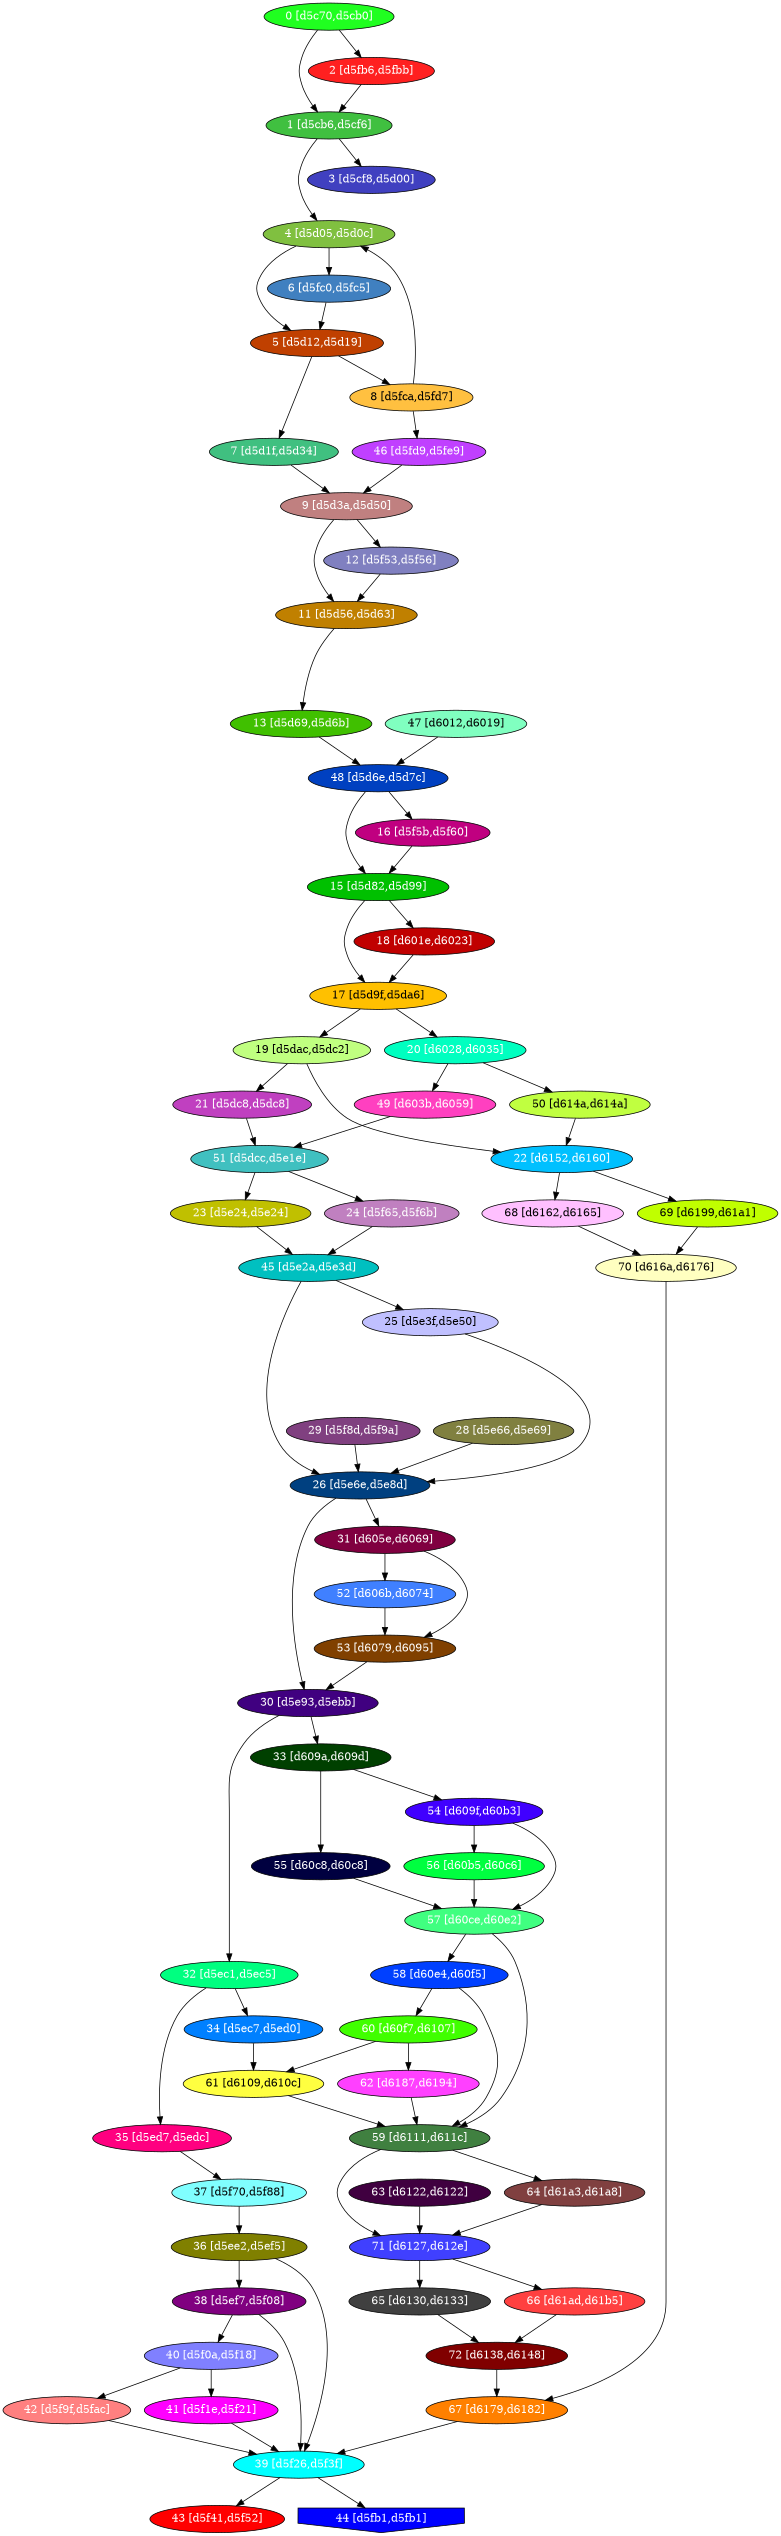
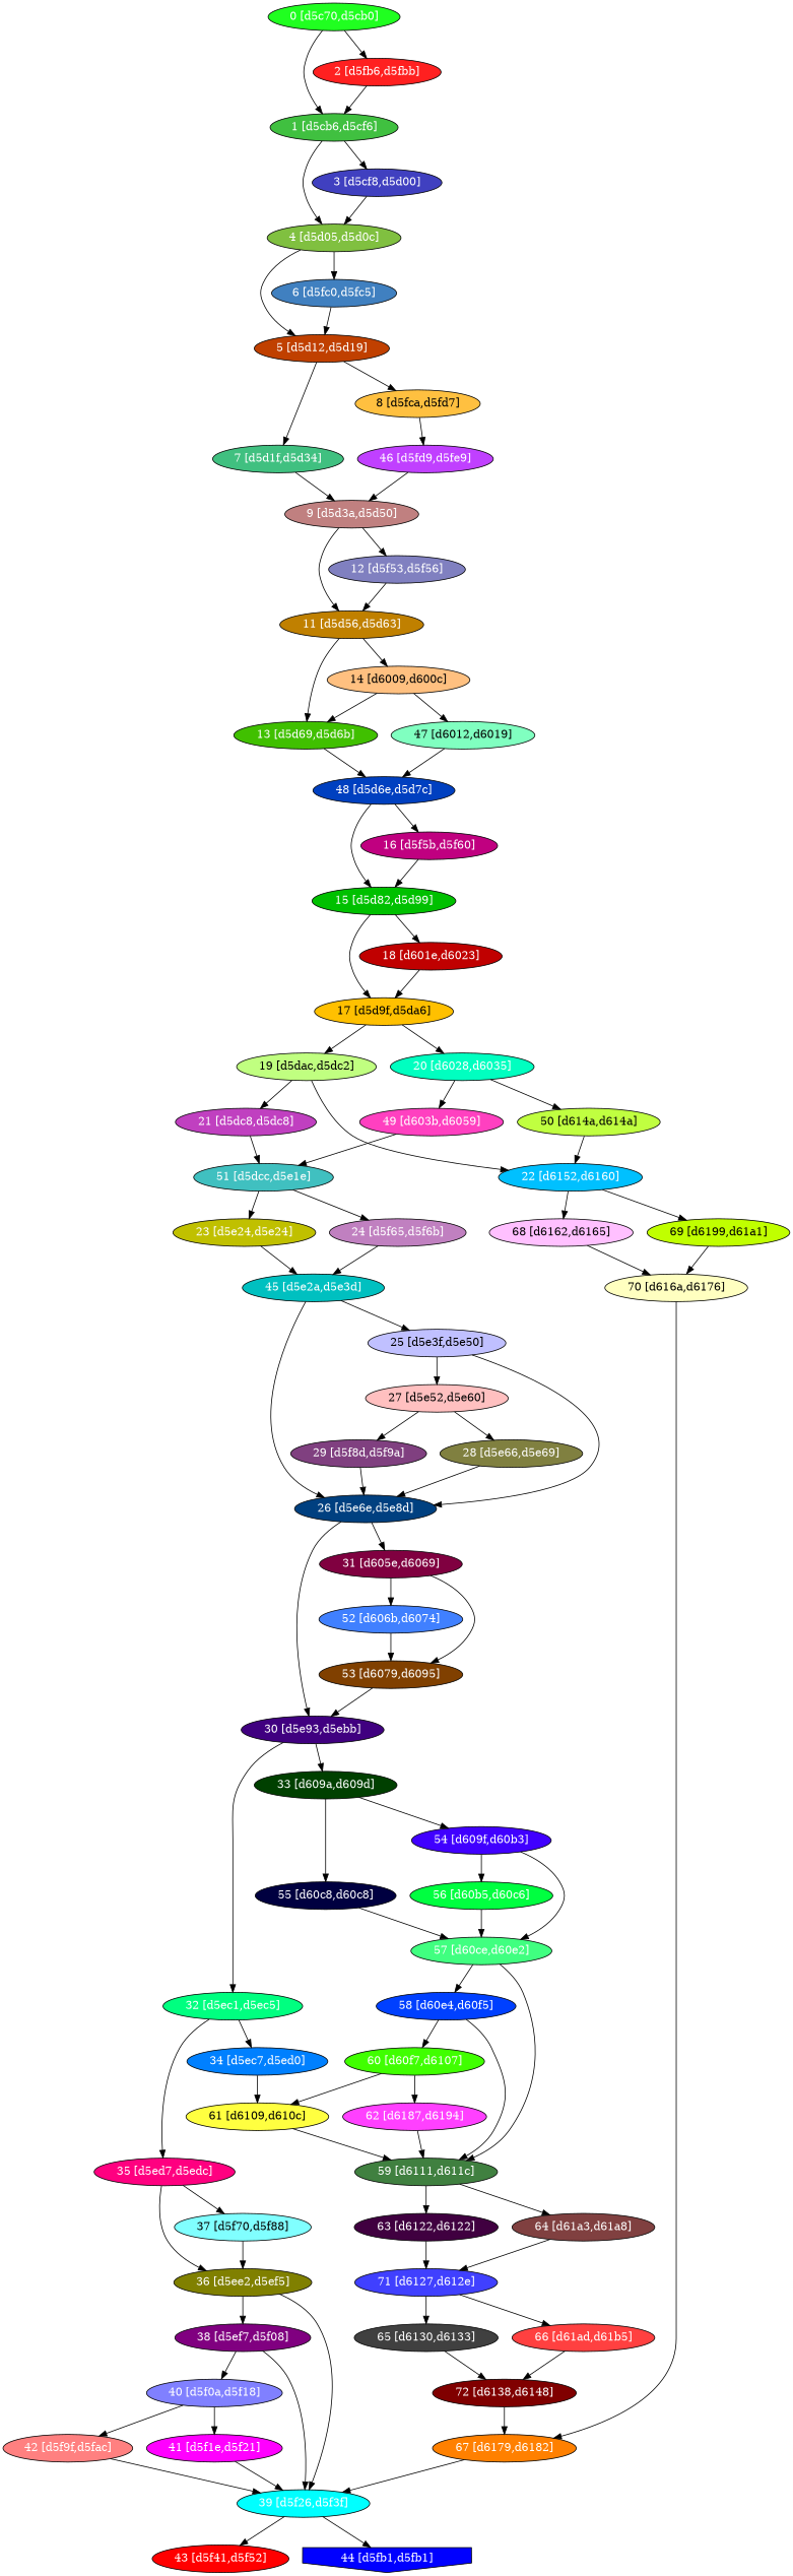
  digraph {
    node [fontcolor="#ffffff" shape=oval style=filled]
    n1 [fillcolor="#20FF20" label="0 [d5c70,d5cb0]"]
    n2 [fillcolor="#40C040" label="1 [d5cb6,d5cf6]"]
    n3 [fillcolor="#FF2020" label="2 [d5fb6,d5fbb]"]
    n4 [fillcolor="#4040C0" label="3 [d5cf8,d5d00]"]
    n5 [fillcolor="#80C040" label="4 [d5d05,d5d0c]"]
    n6 [fillcolor="#C04000" label="5 [d5d12,d5d19]"]
    n7 [fillcolor="#4080C0" label="6 [d5fc0,d5fc5]"]
    n8 [fillcolor="#40C080" label="7 [d5d1f,d5d34]"]
    n9 [fillcolor="#FFC040" fontcolor="#000000" label="8 [d5fca,d5fd7]"]
    n10 [fillcolor="#C08080" label="9 [d5d3a,d5d50]"]
    n11 [fillcolor="#C040FF" label="46 [d5fd9,d5fe9]"]
    n12 [fillcolor="#C08000" label="11 [d5d56,d5d63]"]
    n13 [fillcolor="#8080C0" label="12 [d5f53,d5f56]"]
    n14 [fillcolor="#40C000" label="13 [d5d69,d5d6b]"]
+   n15 [fillcolor="#FFC080" fontcolor="#000000" label="14 [d6009,d600c]"]
    n16 [fillcolor="#FF8000" label="67 [d6179,d6182]"]
    n17 [fillcolor="#00FFFF" label="39 [d5f26,d5f3f]"]
    n18 [fillcolor="#0040C0" label="48 [d5d6e,d5d7c]"]
    n19 [fillcolor="#80FFC0" fontcolor="#000000" label="47 [d6012,d6019]"]
    n20 [fillcolor="#00C000" label="15 [d5d82,d5d99]"]
    n21 [fillcolor="#C00080" label="16 [d5f5b,d5f60]"]
    n22 [fillcolor="#FFC000" fontcolor="#000000" label="17 [d5d9f,d5da6]"]
    n23 [fillcolor="#C00000" label="18 [d601e,d6023]"]
    n24 [fillcolor="#C0FF80" fontcolor="#000000" label="19 [d5dac,d5dc2]"]
    n25 [fillcolor="#00FFC0" label="20 [d6028,d6035]"]
    n26 [fillcolor="#C040C0" label="21 [d5dc8,d5dc8]"]
    n27 [fillcolor="#00C0FF" label="22 [d6152,d6160]"]
    n28 [fillcolor="#FF40C0" label="49 [d603b,d6059]"]
    n29 [fillcolor="#C0FF40" fontcolor="#000000" label="50 [d614a,d614a]"]
    n30 [fillcolor="#40C0C0" label="51 [d5dcc,d5e1e]"]
    n31 [fillcolor="#FFC0FF" fontcolor="#000000" label="68 [d6162,d6165]"]
    n32 [fillcolor="#C0FF00" fontcolor="#000000" label="69 [d6199,d61a1]"]
    n33 [fillcolor="#C0C000" label="23 [d5e24,d5e24]"]
    n34 [fillcolor="#C080C0" label="24 [d5f65,d5f6b]"]
    n35 [fillcolor="#FFFFC0" fontcolor="#000000" label="70 [d616a,d6176]"]
    n36 [fillcolor="#00C0C0" label="45 [d5e2a,d5e3d]"]
    n37 [fillcolor="#C0C0FF" fontcolor="#000000" label="25 [d5e3f,d5e50]"]
    n38 [fillcolor="#004080" label="26 [d5e6e,d5e8d]"]
+   n39 [fillcolor="#FFC0C0" fontcolor="#000000" label="27 [d5e52,d5e60]"]
    n40 [fillcolor="#400080" label="30 [d5e93,d5ebb]"]
    n41 [fillcolor="#800040" label="31 [d605e,d6069]"]
    n42 [fillcolor="#808040" label="28 [d5e66,d5e69]"]
    n43 [fillcolor="#804080" label="29 [d5f8d,d5f9a]"]
    n44 [fillcolor="#00FF80" label="32 [d5ec1,d5ec5]"]
    n45 [fillcolor="#004000" label="33 [d609a,d609d]"]
    n46 [fillcolor="#4080FF" label="52 [d606b,d6074]"]
    n47 [fillcolor="#804000" label="53 [d6079,d6095]"]
    n48 [fillcolor="#0080FF" label="34 [d5ec7,d5ed0]"]
    n49 [fillcolor="#FF0080" label="35 [d5ed7,d5edc]"]
    n50 [fillcolor="#4000FF" label="54 [d609f,d60b3]"]
    n51 [fillcolor="#000040" label="55 [d60c8,d60c8]"]
    n52 [fillcolor="#FFFF40" fontcolor="#000000" label="61 [d6109,d610c]"]
    n53 [fillcolor="#808000" label="36 [d5ee2,d5ef5]"]
    n54 [fillcolor="#80FFFF" fontcolor="#000000" label="37 [d5f70,d5f88]"]
    n55 [fillcolor="#00FF40" label="56 [d60b5,d60c6]"]
    n56 [fillcolor="#40FF80" label="57 [d60ce,d60e2]"]
    n57 [fillcolor="#800080" label="38 [d5ef7,d5f08]"]
    n58 [fillcolor="#8080FF" label="40 [d5f0a,d5f18]"]
    n59 [fillcolor="#FF0000" label="43 [d5f41,d5f52]"]
    n60 [fillcolor="#0000FF" label="44 [d5fb1,d5fb1]" shape=invhouse]
    n61 [fillcolor="#FF00FF" label="41 [d5f1e,d5f21]"]
    n62 [fillcolor="#FF8080" label="42 [d5f9f,d5fac]"]
    n63 [fillcolor="#0040FF" label="58 [d60e4,d60f5]"]
    n64 [fillcolor="#408040" label="59 [d6111,d611c]"]
    n65 [fillcolor="#40FF00" label="60 [d60f7,d6107]"]
    n66 [fillcolor="#400040" label="63 [d6122,d6122]"]
    n67 [fillcolor="#804040" label="64 [d61a3,d61a8]"]
    n68 [fillcolor="#FF40FF" label="62 [d6187,d6194]"]
    n69 [fillcolor="#4040FF" label="71 [d6127,d612e]"]
    n70 [fillcolor="#404040" label="65 [d6130,d6133]"]
    n71 [fillcolor="#FF4040" label="66 [d61ad,d61b5]"]
    n72 [fillcolor="#800000" label="72 [d6138,d6148]"]
    n1 -> n2
    n1 -> n3
    n2 -> n4
    n2 -> n5
    n3 -> n2
-   n9 -> n5
+   n4 -> n5
    n5 -> n6
    n5 -> n7
    n6 -> n8
    n6 -> n9
    n7 -> n6
    n8 -> n10
    n9 -> n11
    n10 -> n12
    n10 -> n13
    n11 -> n10
    n12 -> n14
+   n12 -> n15
    n13 -> n12
    n14 -> n18
+   n15 -> n14
+   n15 -> n19
    n16 -> n17
    n17 -> n59
    n17 -> n60
    n18 -> n20
    n18 -> n21
    n19 -> n18
    n20 -> n22
    n20 -> n23
    n21 -> n20
    n22 -> n24
    n22 -> n25
    n23 -> n22
    n24 -> n26
    n24 -> n27
    n25 -> n28
    n25 -> n29
    n26 -> n30
    n27 -> n31
    n27 -> n32
    n28 -> n30
    n29 -> n27
    n30 -> n33
    n30 -> n34
    n31 -> n35
    n32 -> n35
    n33 -> n36
    n34 -> n36
    n35 -> n16
    n36 -> n37
    n36 -> n38
    n37 -> n38
+   n37 -> n39
    n38 -> n40
    n38 -> n41
+   n39 -> n42
+   n39 -> n43
    n40 -> n44
    n40 -> n45
    n41 -> n46
    n41 -> n47
    n42 -> n38
    n43 -> n38
    n44 -> n48
    n44 -> n49
    n45 -> n50
    n45 -> n51
    n46 -> n47
    n47 -> n40
    n48 -> n52
+   n49 -> n53
    n49 -> n54
    n50 -> n55
    n50 -> n56
    n51 -> n56
    n52 -> n64
    n53 -> n17
    n53 -> n57
    n54 -> n53
    n55 -> n56
    n56 -> n63
    n56 -> n64
    n57 -> n17
    n57 -> n58
    n58 -> n61
    n58 -> n62
    n61 -> n17
    n62 -> n17
    n63 -> n64
    n63 -> n65
-   n64 -> n69
+   n64 -> n66
    n64 -> n67
    n65 -> n52
    n65 -> n68
    n66 -> n69
    n67 -> n69
    n68 -> n64
    n69 -> n70
    n69 -> n71
    n70 -> n72
    n71 -> n72
    n72 -> n16
  }
